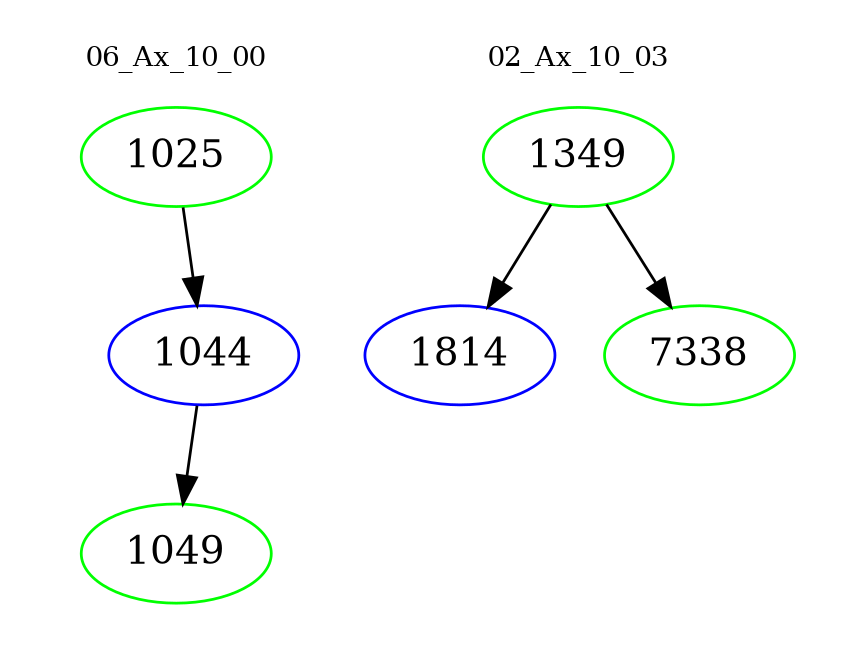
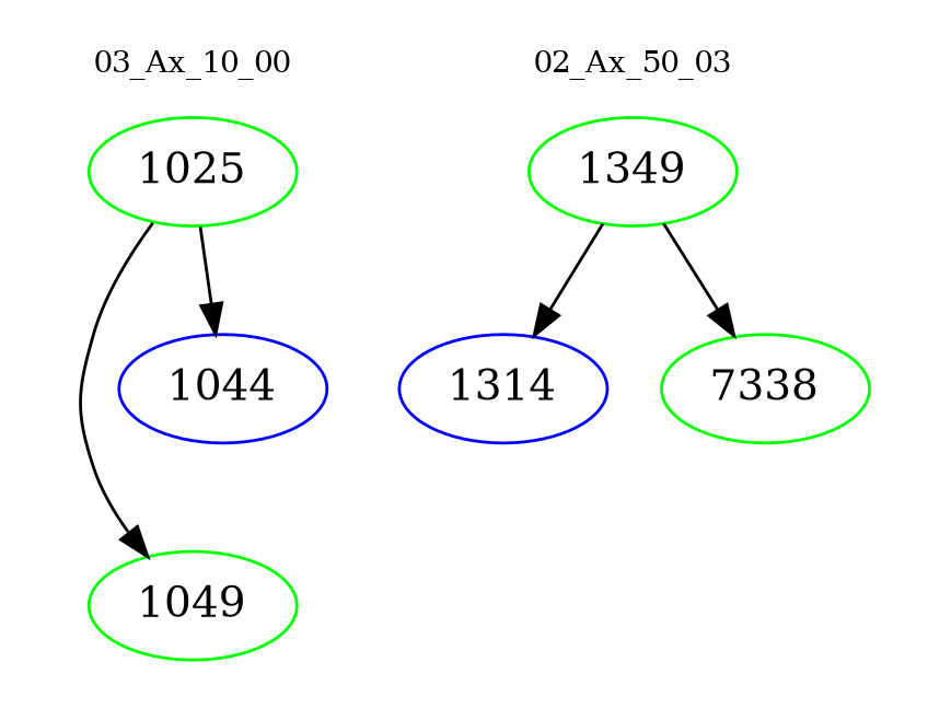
  digraph {
    node [color=green]
    edge [color=black]
    n1 [label=1025]
    n2 [label=1049]
    n3 [color=blue label=1044]
    n4 [label=1349]
-   n5 [color=blue label=1814]
+   n5 [color=blue label=1314]
    n6 [label=7338]
    subgraph cluster_1 {
      color=white
      fontsize=10
-     label="06_Ax_10_00"
+     label="03_Ax_10_00"
      n1
      n2
      n3
    }
    subgraph cluster_2 {
      color=white
      fontsize=10
-     label="02_Ax_10_03"
+     label="02_Ax_50_03"
      n4
      n5
      n6
    }
-   n3 -> n2
+   n1 -> n2
    n1 -> n3
    n4 -> n5
    n4 -> n6
  }
